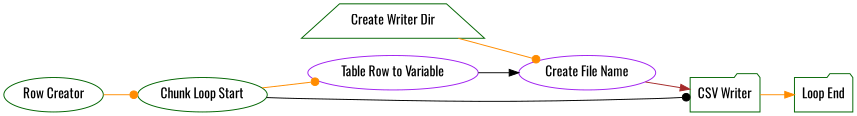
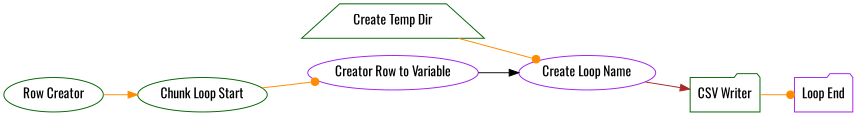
  digraph {
    fontname=Oswald
    rankdir=LR
    node [color=darkgreen fontname=Oswald shape=ellipse]
    edge [arrowhead=dot color=darkorange fontname=Oswald]
-   n1 [label="Create Writer Dir" shape=trapezium]
-   n2 [color=purple label="Create File Name"]
+   n1 [label="Create Temp Dir" shape=trapezium]
+   n2 [color=purple label="Create Loop Name"]
    n3 [label="CSV Writer" shape=folder]
-   n4 [label="Loop End" shape=folder]
-   n5 [color=purple label="Table Row to Variable"]
+   n4 [color=purple label="Loop End" shape=folder]
+   n5 [color=purple label="Creator Row to Variable"]
    n6 [label="Chunk Loop Start"]
    n7 [label="Row Creator"]
    n1 -> n2
    n2 -> n3 [arrowhead=normal color=brown]
-   n3 -> n4 [arrowhead=normal]
+   n3 -> n4
    n5 -> n2 [arrowhead=normal color=black]
-   n6 -> n3 [color=black]
    n6 -> n5
-   n7 -> n6
+   n7 -> n6 [arrowhead=normal]
  }
